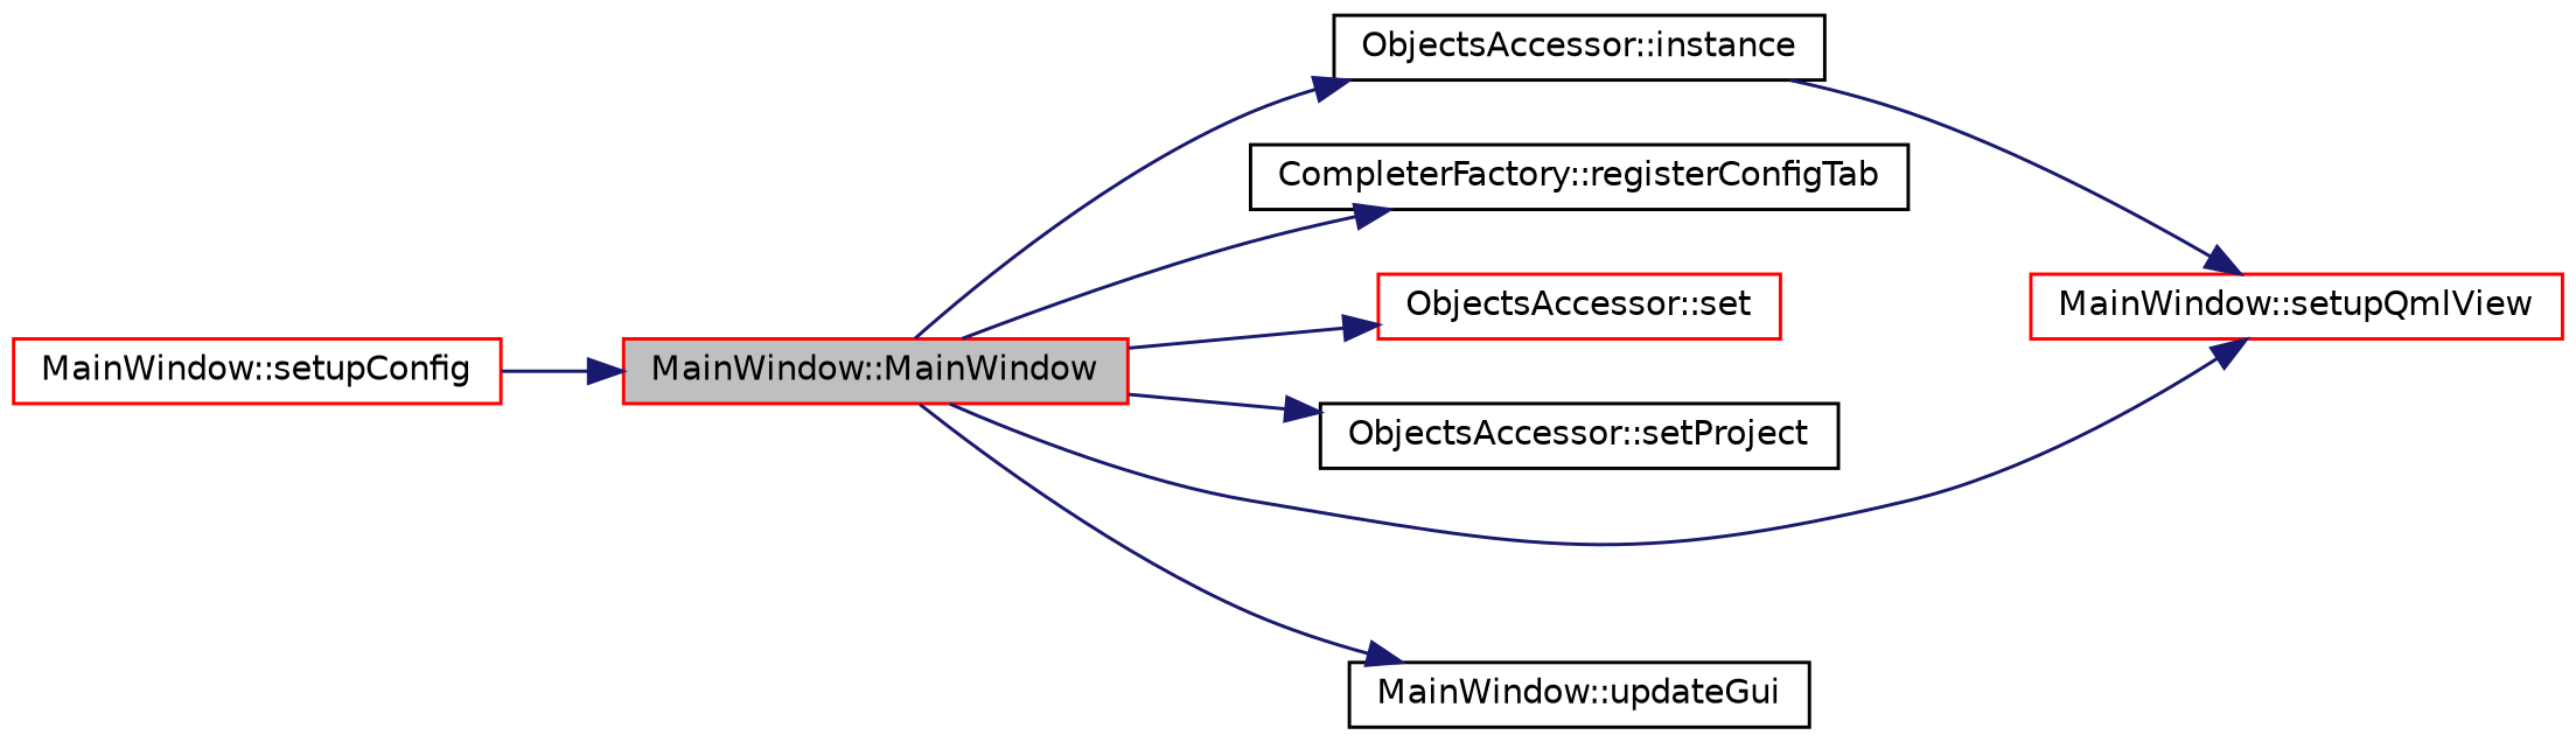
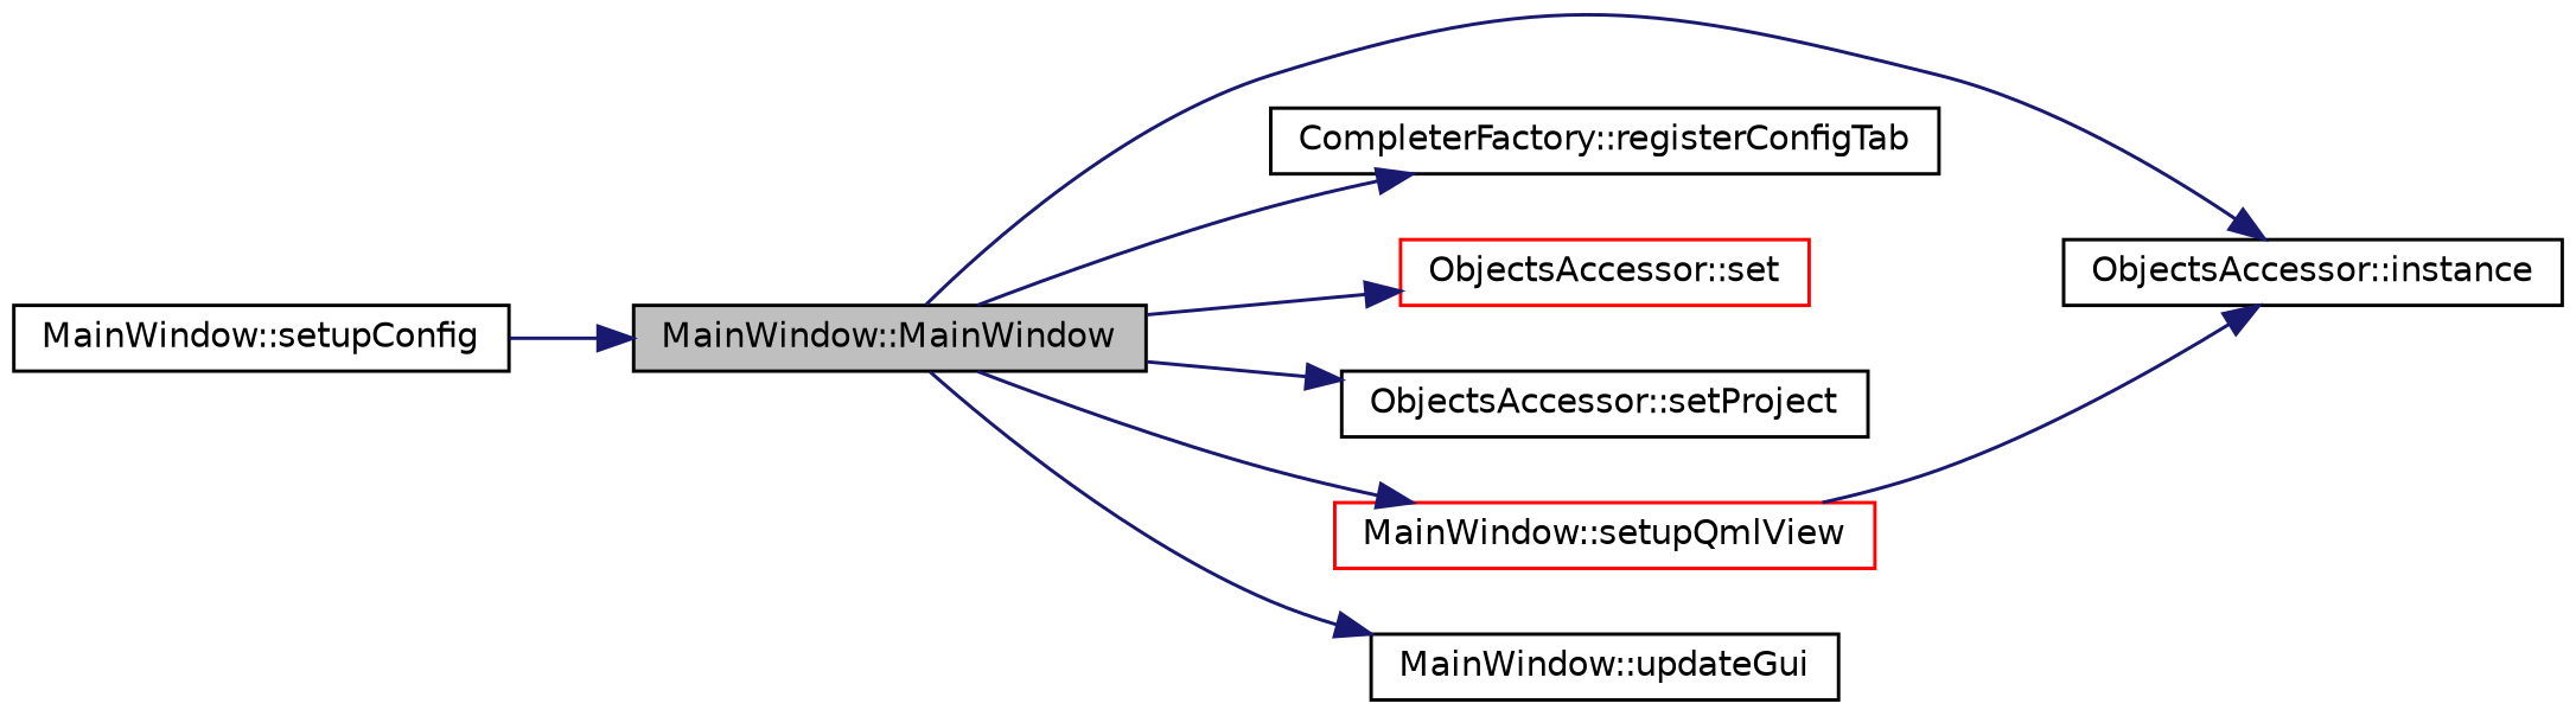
  digraph {
    rankdir=LR
    node [color=black fillcolor=white fontname=Helvetica fontsize=10 shape=record style=filled]
    edge [color=midnightblue fontname=Helvetica fontsize=10 labelfontname=Helvetica labelfontsize=10 style=solid]
-   n1 [color=red fillcolor=grey75 fontcolor=black height=0.2 label="MainWindow::MainWindow" width=0.4]
+   n1 [fillcolor=grey75 fontcolor=black height=0.2 label="MainWindow::MainWindow" width=0.4]
    n2 [height=0.2 label="ObjectsAccessor::instance" width=0.4]
    n3 [height=0.2 label="CompleterFactory::registerConfigTab" width=0.4]
    n4 [color=red height=0.2 label="ObjectsAccessor::set" width=0.4]
    n5 [height=0.2 label="ObjectsAccessor::setProject" width=0.4]
    n6 [color=red height=0.2 label="MainWindow::setupQmlView" width=0.4]
    n7 [height=0.2 label="MainWindow::updateGui" width=0.4]
-   n8 [color=red height=0.2 label="MainWindow::setupConfig" width=0.4]
+   n8 [height=0.2 label="MainWindow::setupConfig" width=0.4]
    n1 -> n2
    n1 -> n3
    n1 -> n4
    n1 -> n5
    n1 -> n6
    n1 -> n7
-   n2 -> n6
+   n6 -> n2
    n8 -> n1
  }
